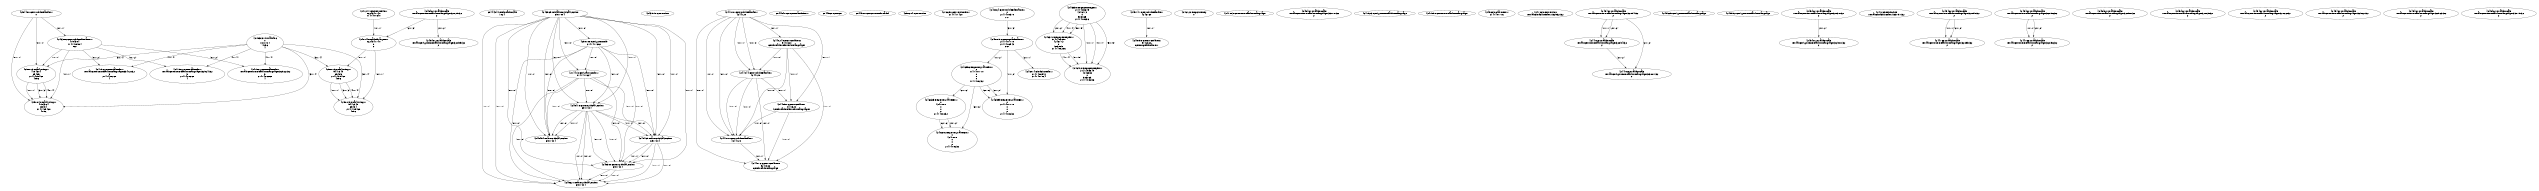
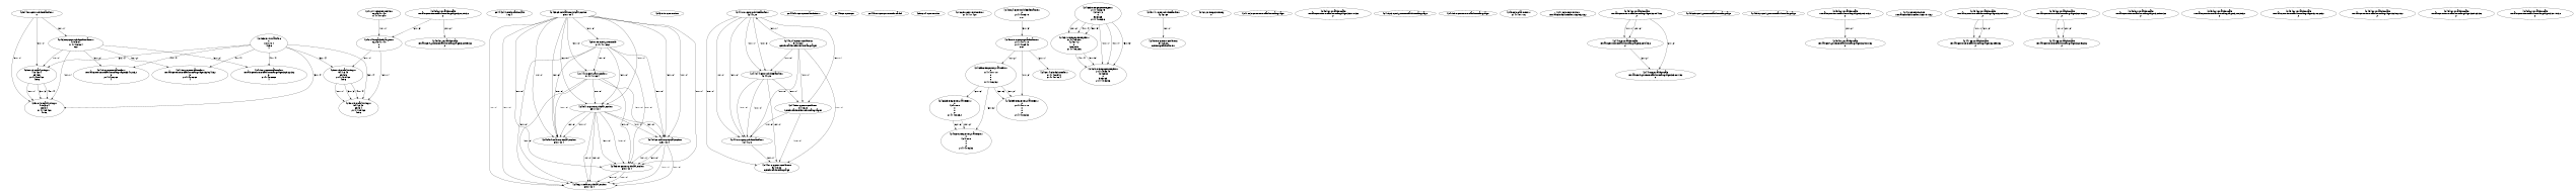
  digraph {
    n1 [label="4254480.GetModuleHandleW\n0"]
    n2 [label="4243306.GetModuleFileNameW\n4194304\n2147408904\n522"]
    n3 [label="4250073.LoadStringW\n4194304\n65485\n2147409468\n4096"]
    n4 [label="4250073.LoadStringW\n4194304\n65484\n2147409468\n4096"]
    n5 [label="4247567.GetLocaleInfoW\nretval_GetUserDefaultUILanguage_32924_32\n3\n2147408268\n4"]
    n6 [label="4247567.GetLocaleInfoW\nretval_GetUserDefaultUILanguage_32922_32\n3\n2147408268\n4"]
    n7 [label="4247567.GetLocaleInfoW\nretval_GetUserDefaultUILanguage_33402_32\n3\n2147408268\n4"]
    n8 [label="6844434.SetThreadLocale\n1024"]
    n9 [label="4243965.InitializeCriticalSection\n6917004"]
    n10 [label="4250188.GetSystemInfo\n2147417660"]
    n11 [label="4214413.GetStartupInfoW\n2147417624"]
    n12 [label="4245418.EnterCriticalSection\n6917004"]
    n13 [label="4245469.LeaveCriticalSection\n6917004"]
    n14 [label="4245454.LeaveCriticalSection\n6917004"]
    n15 [label="4245580.EnterCriticalSection\n6917004"]
    n16 [label="4245621.LeaveCriticalSection\n6917004"]
    n17 [label="4243979.GetVersion\n"]
    n18 [label="4244018.GetModuleHandleW\n4244120"]
    n19 [label="4244024.GetProcAddress\n9441320\nGetThreadPreferredUILanguages"]
    n20 [label="4244044.GetModuleHandleW\n4244120"]
    n21 [label="4244050.GetProcAddress\n9441320\nSetThreadPreferredUILanguages"]
    n22 [label="4244070.GetModuleHandleW\n4244120"]
    n23 [label="4244076.GetProcAddress\n9441320\nGetThreadUILanguage"]
    n24 [label="6844540.GetCommandLineW\n"]
    n25 [label="6844560.GetACP\n"]
    n26 [label="6844580.GetCurrentThreadId\n"]
    n27 [label="4250204.GetVersion\n"]
    n28 [label="4276690.GetVersionExW\n2147417420"]
    n29 [label="4248064.GetModuleFileNameW\n0\n2147408370\n261"]
    n30 [label="4245785.GetLongPathNameW\n2147407710\n2147406542\n261"]
    n31 [label="4246556.RegQueryValueExW\n0\n2147407710\n0\n0\n0\n2147408232"]
    n32 [label="4246599.RegQueryValueExW\n0\n2147407710\n0\n0\n0\n2147408232"]
    n33 [label="4246014.FindFirstFileW\n2147406542\n2147407064"]
    n34 [label="4215383.VirtualAlloc\n0\n1310704\n4096\n4"]
    n35 [label="4250073.LoadStringW\n9441340\n65485\n2147409468\n4096"]
    n36 [label="4250073.LoadStringW\n9441340\n65484\n2147409468\n4096"]
    n37 [label="4246338.RegOpenKeyExW\n2147483649\n4246772\n0\n983065\n2147408236"]
    n38 [label="4246372.RegOpenKeyExW\n2147483650\n4246772\n0\n983065\n2147408236"]
    n39 [label="4246402.RegOpenKeyExW\n2147483649\n4246832\n0\n983065\n2147408236"]
    n40 [label="4245741.GetModuleHandleW\n4246160"]
    n41 [label="4245758.GetProcAddress\n9441320\nGetLongPathNameW"]
    n42 [label="4246635.RegQueryValueExW\n0\n4247000\n0\n0\n0\n2147408232"]
    n43 [label="4246676.RegQueryValueExW\n0\n4247000\n0\n0\n0\n2147408232"]
    n44 [label="4246722.RegCloseKey\n0"]
    n45 [label="4247883.GetUserDefaultUILanguage\n"]
    n46 [label="4245487.IsValidLocale\nretval_GetUserDefaultUILanguage_33078_32\n2"]
    n47 [label="4247923.GetSystemDefaultUILanguage\n"]
    n48 [label="4247558.GetUserDefaultUILanguage\n"]
    n49 [label="4247247.FindFirstFileW\n3224341740\n2147407640"]
    n50 [label="4248145.LoadLibraryExW\n3224341740\n0\n2"]
    n51 [label="4245683.CharNextW\n2147407716"]
    n52 [label="4245487.IsValidLocale\nretval_GetUserDefaultUILanguage_32829_32\n2"]
    n53 [label="4245487.IsValidLocale\nretval_GetSystemDefaultUILanguage_32899_32\n2"]
    n54 [label="4247263.GetVersion\nretval_FindFirstFileW_32932_32"]
    n55 [label="4245487.IsValidLocale\nretval_GetUserDefaultUILanguage_32894_32\n2"]
    n56 [label="4244766.IsValidLocale\nretval_GetUserDefaultUILanguage_32894_32\n2"]
    n57 [label="4244766.IsValidLocale\nretval_GetSystemDefaultUILanguage_33807_32\n2"]
    n58 [label="4245525.GetSystemDefaultUILanguage\n"]
    n59 [label="4245552.GetSystemDefaultUILanguage\n"]
    n60 [label="4245487.IsValidLocale\nretval_GetUserDefaultUILanguage_32830_32\n2"]
    n61 [label="4245487.IsValidLocale\nretval_GetSystemDefaultUILanguage_32900_32\n2"]
    n62 [label="4247263.FindClose\nretval_FindFirstFileW_33797_32"]
    n63 [label="4245487.IsValidLocale\nretval_GetUserDefaultUILanguage_32895_32\n2"]
    n64 [label="4244766.IsValidLocale\nretval_GetUserDefaultUILanguage_32895_32\n2"]
    n65 [label="4245487.IsValidLocale\nretval_GetUserDefaultUILanguage_32896_32\n2"]
    n66 [label="4244766.IsValidLocale\nretval_GetUserDefaultUILanguage_32896_32\n2"]
    n67 [label="4245487.IsValidLocale\nretval_GetUserDefaultUILanguage_32898_32\n2"]
    n68 [label="4245487.IsValidLocale\nretval_GetUserDefaultUILanguage_32865_32\n2"]
    n69 [label="4245487.IsValidLocale\nretval_GetUserDefaultUILanguage_32866_32\n2"]
    n70 [label="4245487.IsValidLocale\nretval_GetUserDefaultUILanguage_32962_32\n2"]
    n71 [label="4245487.IsValidLocale\nretval_GetUserDefaultUILanguage_32963_32\n2"]
    n72 [label="4245487.IsValidLocale\nretval_GetUserDefaultUILanguage_33079_32\n2"]
    n1 -> n2 [label="(0-->1)"]
    n1 -> n3 [label="(0-->1)"]
    n1 -> n4 [label="(0-->1)"]
    n2 -> n3 [label="(1-->1)"]
    n2 -> n4 [label="(1-->1)"]
    n2 -> n5 [label="(0-->2)"]
    n2 -> n6 [label="(0-->2)"]
    n2 -> n7 [label="(0-->2)"]
    n3 -> n4 [label="(1-->1)"]
    n3 -> n4 [label="(3-->3)"]
    n3 -> n4 [label="(4-->4)"]
    n9 -> n10 [label="(0-->0)"]
    n9 -> n11 [label="(0-->0)"]
    n9 -> n12 [label="(1-->1)"]
    n9 -> n12 [label="(0-->0)"]
    n9 -> n13 [label="(1-->1)"]
    n9 -> n13 [label="(0-->0)"]
    n9 -> n14 [label="(1-->1)"]
    n9 -> n14 [label="(0-->0)"]
    n9 -> n15 [label="(1-->1)"]
    n9 -> n15 [label="(0-->0)"]
    n9 -> n16 [label="(1-->1)"]
    n9 -> n16 [label="(0-->0)"]
    n10 -> n11 [label="(0-->0)"]
    n10 -> n12 [label="(0-->0)"]
    n10 -> n13 [label="(0-->0)"]
    n10 -> n14 [label="(0-->0)"]
    n10 -> n15 [label="(0-->0)"]
    n10 -> n16 [label="(0-->0)"]
    n11 -> n12 [label="(0-->0)"]
    n11 -> n13 [label="(0-->0)"]
    n11 -> n14 [label="(0-->0)"]
    n11 -> n15 [label="(0-->0)"]
    n11 -> n16 [label="(0-->0)"]
    n12 -> n13 [label="(1-->1)"]
    n12 -> n13 [label="(0-->0)"]
    n12 -> n14 [label="(1-->1)"]
    n12 -> n14 [label="(0-->0)"]
    n12 -> n15 [label="(1-->1)"]
    n12 -> n15 [label="(0-->0)"]
    n12 -> n16 [label="(1-->1)"]
    n12 -> n16 [label="(0-->0)"]
    n13 -> n15 [label="(1-->1)"]
    n13 -> n15 [label="(0-->0)"]
    n13 -> n16 [label="(1-->1)"]
    n13 -> n16 [label="(0-->0)"]
    n15 -> n16 [label="(1-->1)"]
    n15 -> n16 [label="(0-->0)"]
-   n18 -> n19 [label="(0-->1)"]
+   n19 -> n18 [label="(0-->1)"]
    n18 -> n20 [label="(1-->1)"]
    n18 -> n20 [label="(0-->0)"]
    n18 -> n21 [label="(0-->1)"]
    n18 -> n22 [label="(1-->1)"]
    n18 -> n22 [label="(0-->0)"]
    n18 -> n23 [label="(0-->1)"]
    n19 -> n20 [label="(1-->0)"]
    n19 -> n21 [label="(1-->1)"]
    n19 -> n22 [label="(1-->0)"]
    n19 -> n23 [label="(1-->1)"]
    n20 -> n21 [label="(0-->1)"]
    n20 -> n22 [label="(1-->1)"]
    n20 -> n22 [label="(0-->0)"]
    n20 -> n23 [label="(0-->1)"]
    n21 -> n22 [label="(1-->0)"]
    n21 -> n23 [label="(1-->1)"]
    n22 -> n23 [label="(0-->1)"]
    n29 -> n30 [label="(3-->3)"]
    n30 -> n31 [label="(1-->2)"]
    n30 -> n32 [label="(1-->2)"]
    n30 -> n33 [label="(2-->1)"]
    n31 -> n32 [label="(2-->2)"]
    n31 -> n32 [label="(6-->6)"]
    n31 -> n42 [label="(6-->6)"]
    n31 -> n43 [label="(6-->6)"]
    n34 -> n3 [label="(3-->4)"]
    n34 -> n4 [label="(3-->4)"]
    n34 -> n5 [label="(4-->4)"]
    n34 -> n6 [label="(4-->4)"]
    n34 -> n7 [label="(4-->4)"]
    n34 -> n35 [label="(3-->4)"]
    n34 -> n36 [label="(3-->4)"]
    n35 -> n36 [label="(1-->1)"]
    n35 -> n36 [label="(3-->3)"]
    n35 -> n36 [label="(4-->4)"]
    n37 -> n38 [label="(2-->2)"]
    n37 -> n38 [label="(4-->4)"]
    n37 -> n38 [label="(5-->5)"]
    n37 -> n39 [label="(1-->1)"]
    n37 -> n39 [label="(4-->4)"]
    n37 -> n39 [label="(5-->5)"]
    n38 -> n39 [label="(4-->4)"]
    n38 -> n39 [label="(5-->5)"]
    n40 -> n41 [label="(0-->1)"]
    n42 -> n43 [label="(2-->2)"]
    n42 -> n43 [label="(6-->6)"]
    n49 -> n50 [label="(1-->1)"]
    n50 -> n35 [label="(0-->1)"]
    n50 -> n36 [label="(0-->1)"]
    n52 -> n50 [label="(2-->3)"]
    n52 -> n53 [label="(2-->2)"]
    n55 -> n56 [label="(1-->1)"]
    n55 -> n56 [label="(2-->2)"]
    n55 -> n57 [label="(2-->2)"]
    n56 -> n57 [label="(2-->2)"]
    n60 -> n61 [label="(2-->2)"]
    n63 -> n64 [label="(1-->1)"]
    n63 -> n64 [label="(2-->2)"]
    n65 -> n66 [label="(1-->1)"]
    n65 -> n66 [label="(2-->2)"]
  }
